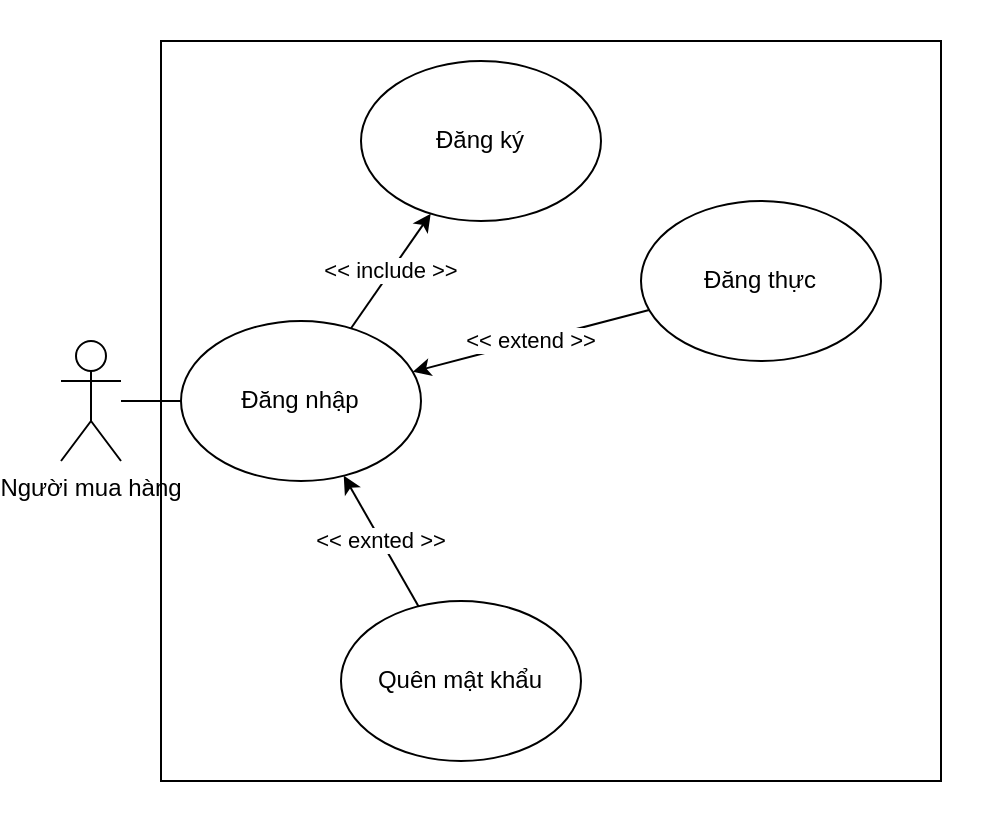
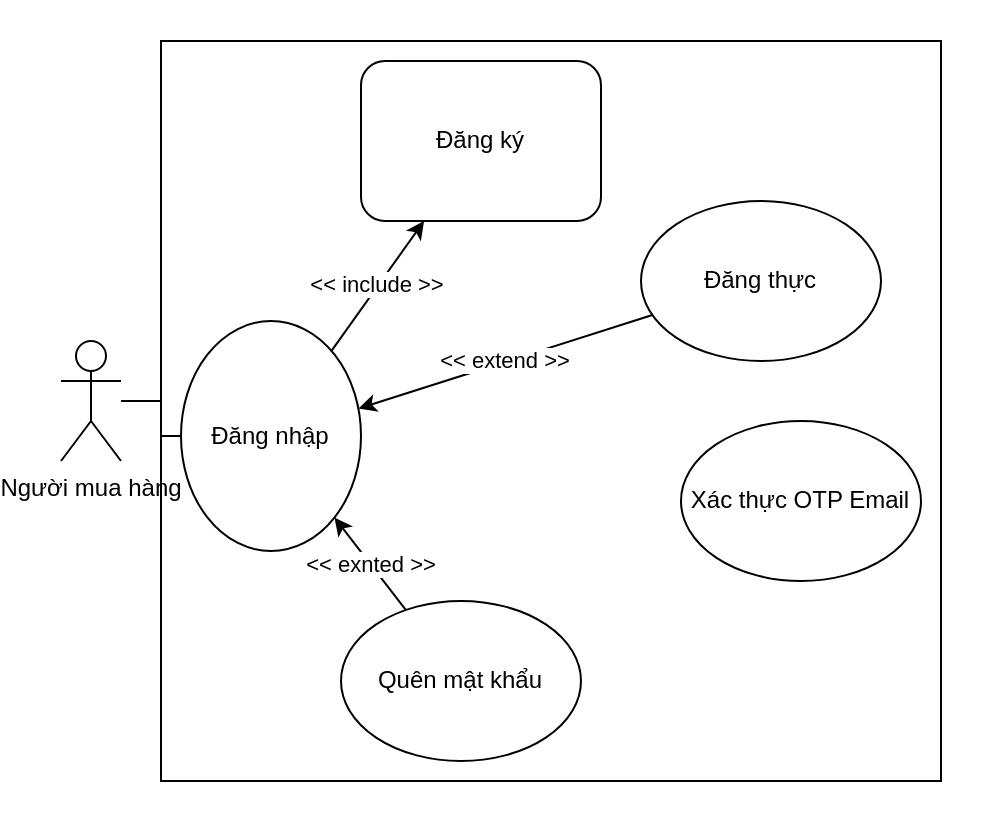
  <mxCell id="0" />
  <mxCell id="1" parent="0" />
  <mxCell id="2" value="" style="html=1;" parent="1" vertex="1"><mxGeometry x="70" y="20" width="390" height="370" as="geometry" /></mxCell>
- <mxCell id="3" value="Đăng ký" style="ellipse;whiteSpace=wrap;html=1;" parent="1" vertex="1"><mxGeometry x="170" y="30" width="120" height="80" as="geometry" /></mxCell>
+ <mxCell id="3" value="Đăng ký" style="whiteSpace=wrap;html=1;rounded=1;" parent="1" vertex="1"><mxGeometry x="170" y="30" width="120" height="80" as="geometry" /></mxCell>
  <mxCell id="4" value="Đăng thực" style="ellipse;whiteSpace=wrap;html=1;" parent="1" vertex="1"><mxGeometry x="310" y="100" width="120" height="80" as="geometry" /></mxCell>
  <mxCell id="5" value="Quên mật khẩu" style="ellipse;whiteSpace=wrap;html=1;" parent="1" vertex="1"><mxGeometry x="160" y="300" width="120" height="80" as="geometry" /></mxCell>
  <mxCell id="6" value="&amp;lt;&amp;lt; extend &amp;gt;&amp;gt;" style="endArrow=classic;html=1;rounded=0;" parent="1" source="4" target="10" edge="1"><mxGeometry width="50" height="50" relative="1" as="geometry"><mxPoint x="-20" y="210" as="sourcePoint" /><mxPoint x="288.486" y="68.88" as="targetPoint" /></mxGeometry></mxCell>
+ <mxCell id="7" value="Xác thực OTP Email" style="ellipse;whiteSpace=wrap;html=1;" parent="1" vertex="1"><mxGeometry x="330" y="210" width="120" height="80" as="geometry" /></mxCell>
  <mxCell id="8" style="edgeStyle=orthogonalEdgeStyle;rounded=0;orthogonalLoop=1;jettySize=auto;html=1;endArrow=none;endFill=0;" parent="1" source="9" target="10" edge="1"><mxGeometry relative="1" as="geometry" /></mxCell>
  <mxCell id="9" value="Người mua hàng" style="shape=umlActor;verticalLabelPosition=bottom;verticalAlign=top;html=1;outlineConnect=0;" parent="1" vertex="1"><mxGeometry x="20" y="170" width="30" height="60" as="geometry" /></mxCell>
- <mxCell id="10" value="Đăng nhập" style="ellipse;whiteSpace=wrap;html=1;" parent="1" vertex="1"><mxGeometry x="80" y="160" width="120" height="80" as="geometry" /></mxCell>
+ <mxCell id="10" value="Đăng nhập" style="ellipse;whiteSpace=wrap;html=1;" parent="1" vertex="1"><mxGeometry x="80" y="160" width="90" height="115" as="geometry" /></mxCell>
  <mxCell id="11" value="&amp;lt;&amp;lt; include &amp;gt;&amp;gt;" style="endArrow=classic;html=1;rounded=0;" parent="1" source="10" target="3" edge="1"><mxGeometry width="50" height="50" relative="1" as="geometry"><mxPoint x="210" y="210" as="sourcePoint" /><mxPoint x="326.973" y="168.716" as="targetPoint" /></mxGeometry></mxCell>
  <mxCell id="12" value="&amp;lt;&amp;lt; exnted &amp;gt;&amp;gt;" style="endArrow=classic;html=1;rounded=0;" parent="1" source="5" target="10" edge="1"><mxGeometry width="50" height="50" relative="1" as="geometry"><mxPoint x="220" y="220" as="sourcePoint" /><mxPoint x="336.973" y="178.716" as="targetPoint" /></mxGeometry></mxCell>
